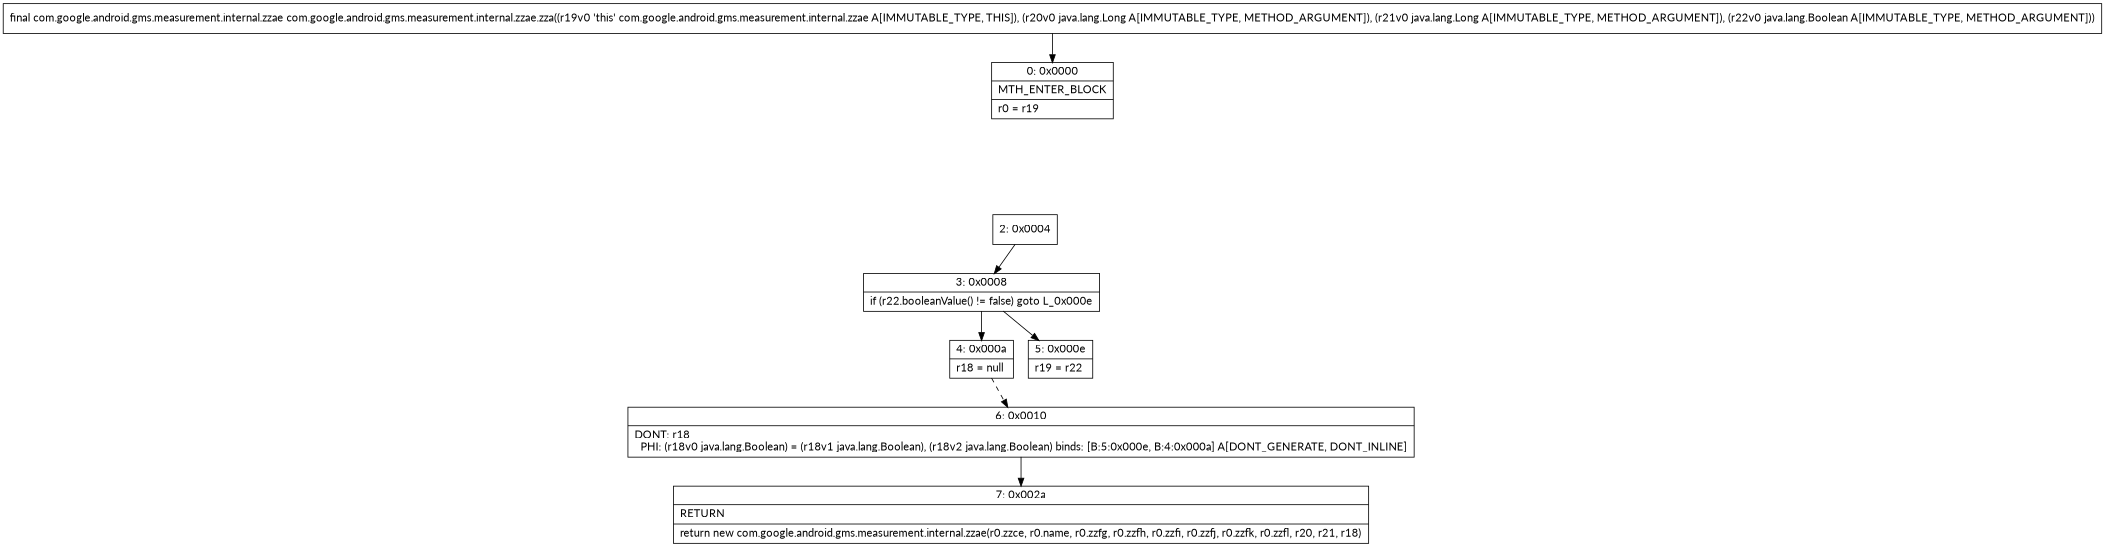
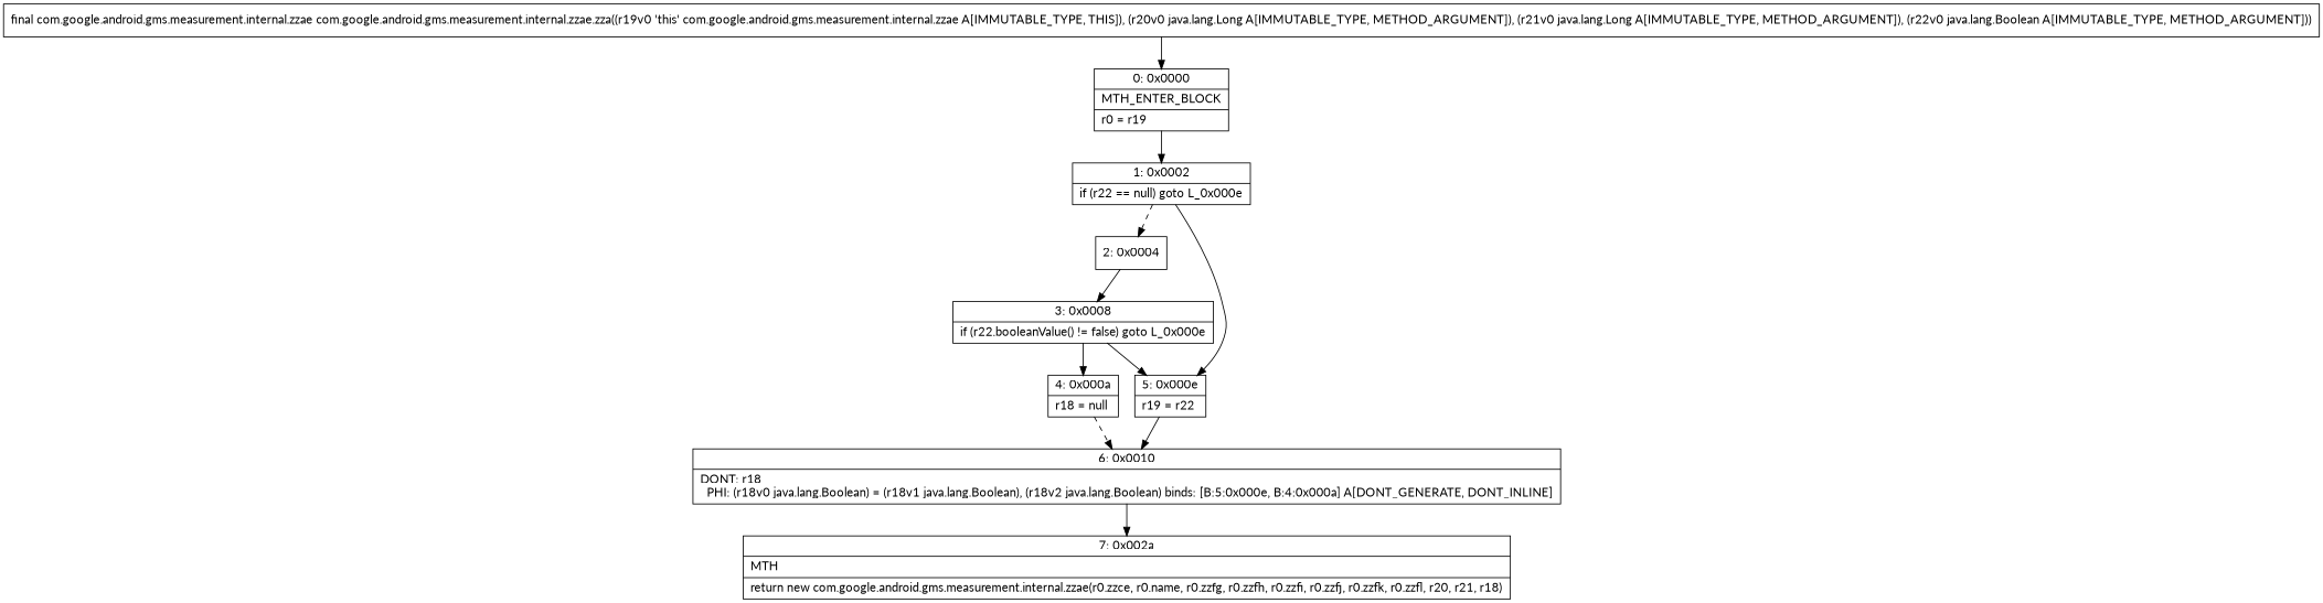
  digraph {
    fontname=Lato
    node [fontname=Lato shape=record]
    edge [fontname=Lato]
    n1 [label="{0\:\ 0x0000|MTH_ENTER_BLOCK\l|r0 = r19\l}"]
+   n2 [label="{1\:\ 0x0002|if (r22 == null) goto L_0x000e\l}"]
    n3 [label="{2\:\ 0x0004}"]
    n4 [label="{5\:\ 0x000e|r19 = r22\l}"]
    n5 [label="{3\:\ 0x0008|if (r22.booleanValue() != false) goto L_0x000e\l}"]
    n6 [label="{6\:\ 0x0010|DONT: r18 \l  PHI: (r18v0 java.lang.Boolean) = (r18v1 java.lang.Boolean), (r18v2 java.lang.Boolean) binds: [B:5:0x000e, B:4:0x000a] A[DONT_GENERATE, DONT_INLINE]\l}"]
    n7 [label="{4\:\ 0x000a|r18 = null\l}"]
-   n8 [label="{7\:\ 0x002a|RETURN\l|return new com.google.android.gms.measurement.internal.zzae(r0.zzce, r0.name, r0.zzfg, r0.zzfh, r0.zzfi, r0.zzfj, r0.zzfk, r0.zzfl, r20, r21, r18)\l}"]
+   n8 [label="{7\:\ 0x002a|MTH\l|return new com.google.android.gms.measurement.internal.zzae(r0.zzce, r0.name, r0.zzfg, r0.zzfh, r0.zzfi, r0.zzfj, r0.zzfk, r0.zzfl, r20, r21, r18)\l}"]
    n9 [label="{final com.google.android.gms.measurement.internal.zzae com.google.android.gms.measurement.internal.zzae.zza((r19v0 'this' com.google.android.gms.measurement.internal.zzae A[IMMUTABLE_TYPE, THIS]), (r20v0 java.lang.Long A[IMMUTABLE_TYPE, METHOD_ARGUMENT]), (r21v0 java.lang.Long A[IMMUTABLE_TYPE, METHOD_ARGUMENT]), (r22v0 java.lang.Boolean A[IMMUTABLE_TYPE, METHOD_ARGUMENT])) }"]
+   n1 -> n2
+   n2 -> n3 [style=dashed]
+   n2 -> n4
    n3 -> n5
+   n4 -> n6
    n5 -> n4
    n5 -> n7 [style=solid]
    n6 -> n8
    n7 -> n6 [style=dashed]
    n9 -> n1
  }
